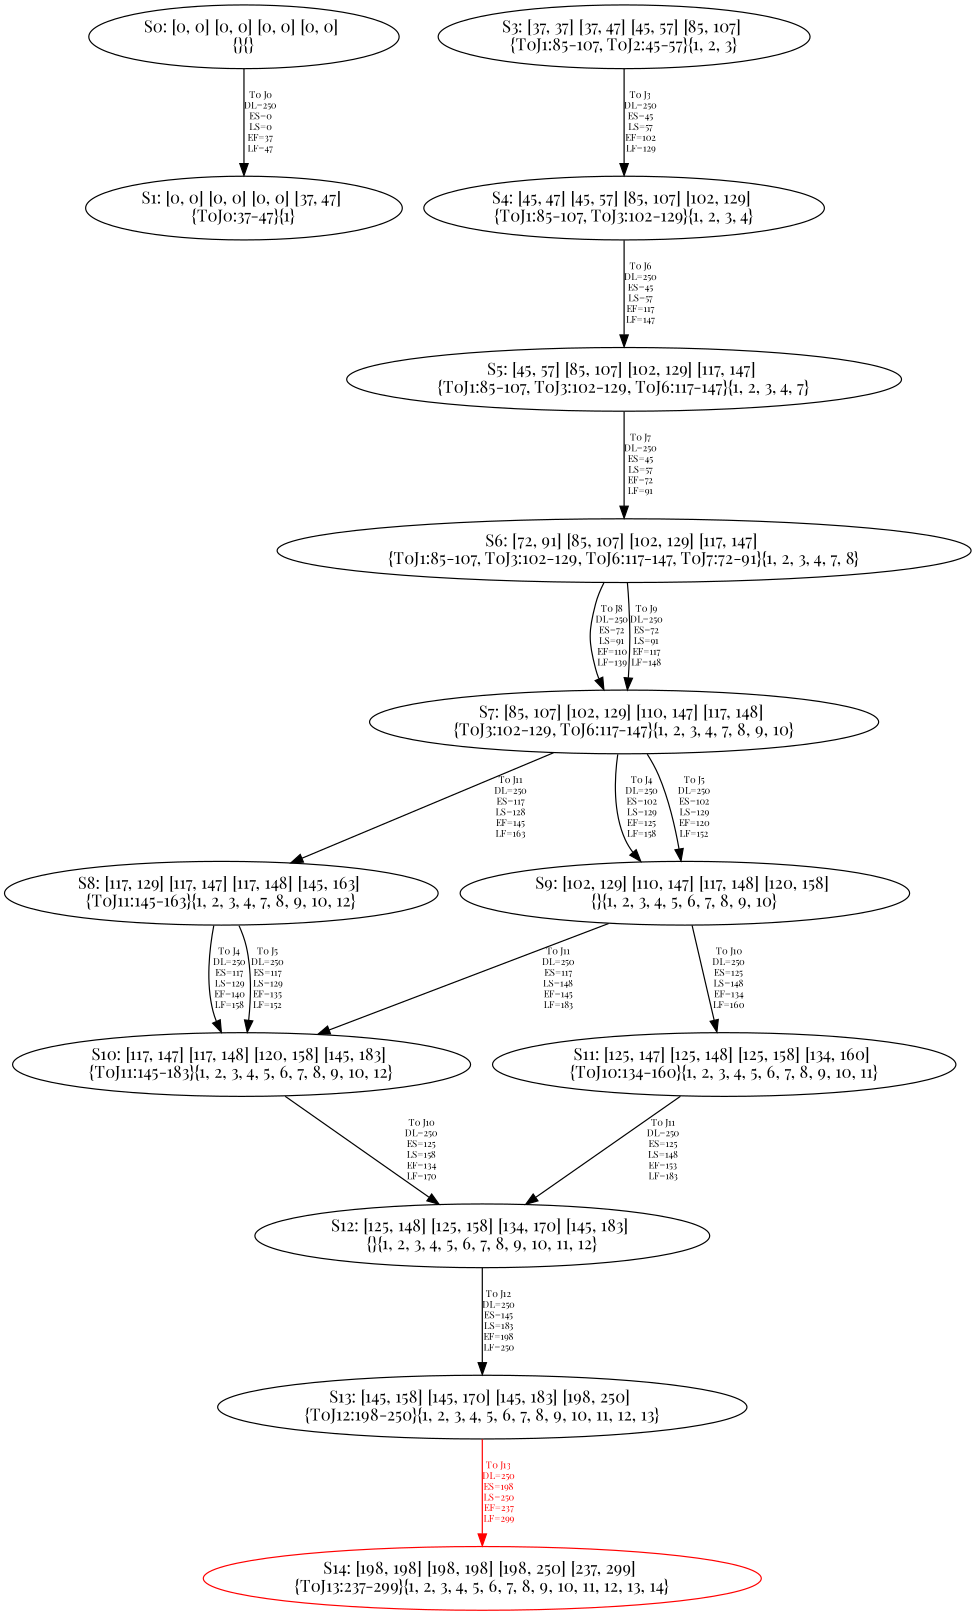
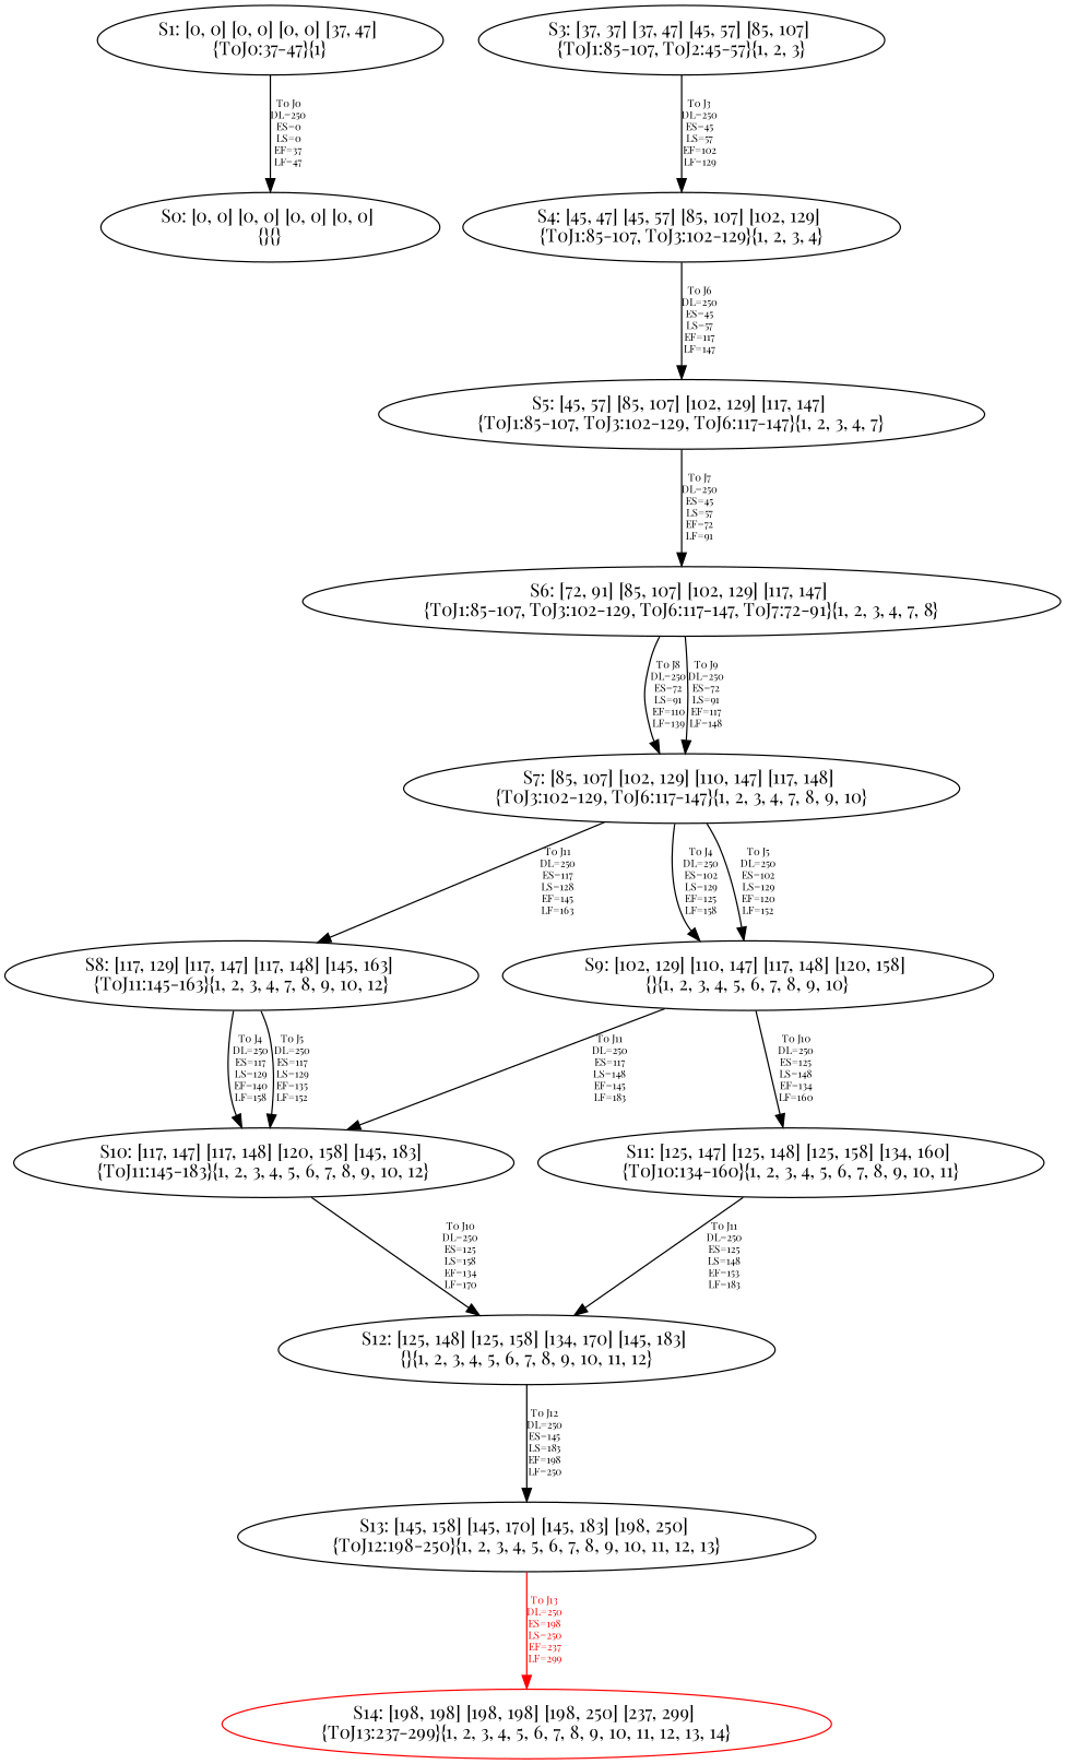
  digraph {
    fontname="Playfair Display"
    node [fontname="Playfair Display"]
    edge [fontname="Playfair Display" fontsize=8]
    n1 [label="S0: [0, 0] [0, 0] [0, 0] [0, 0] \n{}{}"]
    n2 [label="S1: [0, 0] [0, 0] [0, 0] [37, 47] \n{T0J0:37-47}{1}"]
    n3 [label="S3: [37, 37] [37, 47] [45, 57] [85, 107] \n{T0J1:85-107, T0J2:45-57}{1, 2, 3}"]
    n4 [label="S4: [45, 47] [45, 57] [85, 107] [102, 129] \n{T0J1:85-107, T0J3:102-129}{1, 2, 3, 4}"]
    n5 [label="S5: [45, 57] [85, 107] [102, 129] [117, 147] \n{T0J1:85-107, T0J3:102-129, T0J6:117-147}{1, 2, 3, 4, 7}"]
    n6 [label="S6: [72, 91] [85, 107] [102, 129] [117, 147] \n{T0J1:85-107, T0J3:102-129, T0J6:117-147, T0J7:72-91}{1, 2, 3, 4, 7, 8}"]
    n7 [label="S7: [85, 107] [102, 129] [110, 147] [117, 148] \n{T0J3:102-129, T0J6:117-147}{1, 2, 3, 4, 7, 8, 9, 10}"]
    n8 [label="S8: [117, 129] [117, 147] [117, 148] [145, 163] \n{T0J11:145-163}{1, 2, 3, 4, 7, 8, 9, 10, 12}"]
    n9 [label="S9: [102, 129] [110, 147] [117, 148] [120, 158] \n{}{1, 2, 3, 4, 5, 6, 7, 8, 9, 10}"]
    n10 [label="S10: [117, 147] [117, 148] [120, 158] [145, 183] \n{T0J11:145-183}{1, 2, 3, 4, 5, 6, 7, 8, 9, 10, 12}"]
    n11 [label="S11: [125, 147] [125, 148] [125, 158] [134, 160] \n{T0J10:134-160}{1, 2, 3, 4, 5, 6, 7, 8, 9, 10, 11}"]
    n12 [label="S12: [125, 148] [125, 158] [134, 170] [145, 183] \n{}{1, 2, 3, 4, 5, 6, 7, 8, 9, 10, 11, 12}"]
    n13 [label="S13: [145, 158] [145, 170] [145, 183] [198, 250] \n{T0J12:198-250}{1, 2, 3, 4, 5, 6, 7, 8, 9, 10, 11, 12, 13}"]
    n14 [color=Red label="S14: [198, 198] [198, 198] [198, 250] [237, 299] \n{T0J13:237-299}{1, 2, 3, 4, 5, 6, 7, 8, 9, 10, 11, 12, 13, 14}"]
-   n1 -> n2 [label="T0 J0\nDL=250\nES=0\nLS=0\nEF=37\nLF=47"]
+   n2 -> n1 [label="T0 J0\nDL=250\nES=0\nLS=0\nEF=37\nLF=47"]
    n3 -> n4 [label="T0 J3\nDL=250\nES=45\nLS=57\nEF=102\nLF=129"]
    n4 -> n5 [label="T0 J6\nDL=250\nES=45\nLS=57\nEF=117\nLF=147"]
    n5 -> n6 [label="T0 J7\nDL=250\nES=45\nLS=57\nEF=72\nLF=91"]
    n6 -> n7 [label="T0 J8\nDL=250\nES=72\nLS=91\nEF=110\nLF=139"]
    n6 -> n7 [label="T0 J9\nDL=250\nES=72\nLS=91\nEF=117\nLF=148"]
    n7 -> n8 [label="T0 J11\nDL=250\nES=117\nLS=128\nEF=145\nLF=163"]
    n7 -> n9 [label="T0 J4\nDL=250\nES=102\nLS=129\nEF=125\nLF=158"]
    n7 -> n9 [label="T0 J5\nDL=250\nES=102\nLS=129\nEF=120\nLF=152"]
    n8 -> n10 [label="T0 J4\nDL=250\nES=117\nLS=129\nEF=140\nLF=158"]
    n8 -> n10 [label="T0 J5\nDL=250\nES=117\nLS=129\nEF=135\nLF=152"]
    n9 -> n10 [label="T0 J11\nDL=250\nES=117\nLS=148\nEF=145\nLF=183"]
    n9 -> n11 [label="T0 J10\nDL=250\nES=125\nLS=148\nEF=134\nLF=160"]
    n10 -> n12 [label="T0 J10\nDL=250\nES=125\nLS=158\nEF=134\nLF=170"]
    n11 -> n12 [label="T0 J11\nDL=250\nES=125\nLS=148\nEF=153\nLF=183"]
    n12 -> n13 [label="T0 J12\nDL=250\nES=145\nLS=183\nEF=198\nLF=250"]
    n13 -> n14 [color=Red fontcolor=Red label="T0 J13\nDL=250\nES=198\nLS=250\nEF=237\nLF=299"]
  }
